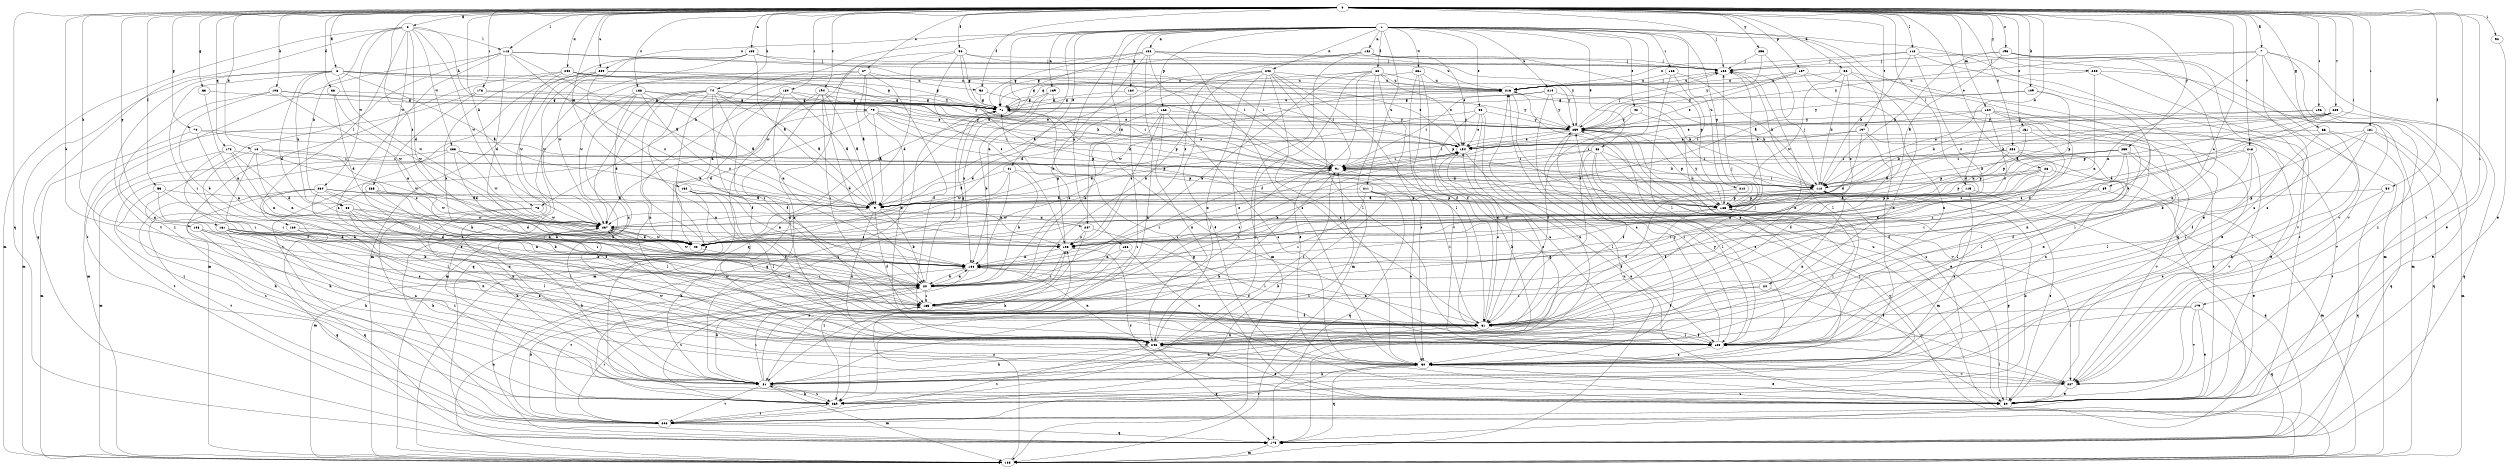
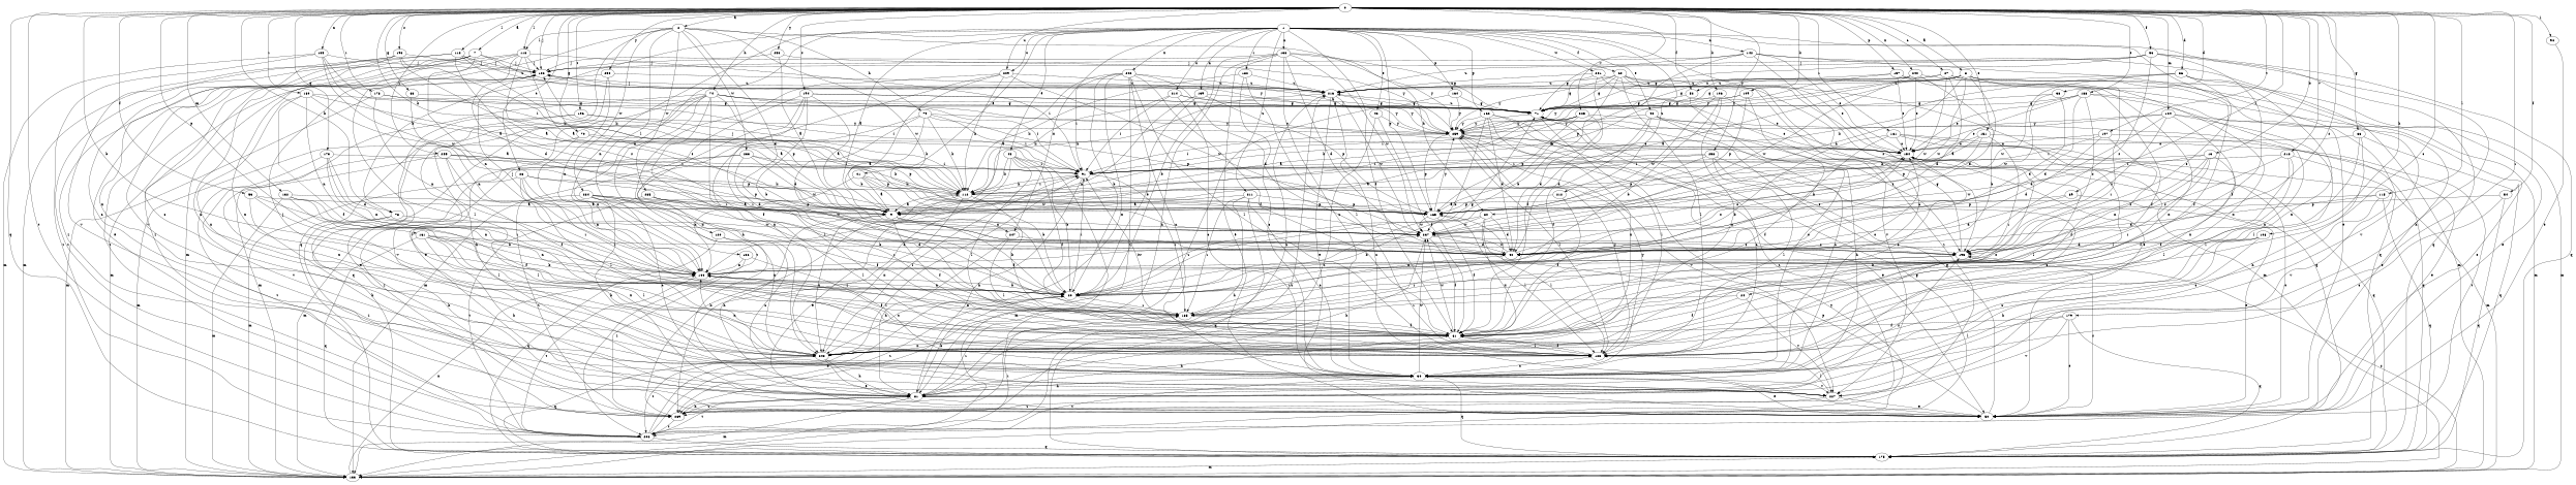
  strict digraph {
    0
    2
    7
    8
    13
    20
    24
    27
    28
    36
    38
    52
    53
    54
    56
    63
    66
    70
    74
    78
    89
    90
    102
    106
    108
    109
    112
    113
    115
    118
    124
    132
    135
    151
    157
    161
    173
    175
    178
    179
    180
    181
    188
    193
    194
    195
    196
    197
    206
    209
    218
    225
    240
    250
    253
    255
    258
    40
    79
    80
    120
    133
    233
    234
    235
    237
    30
    50
    144
    227
    259
    269
    9
    71
    185
    216
    61
    91
    248
    165
    123
    81
    154
    1
    41
    42
    43
    48
    60
    136
    138
    139
    142
    162
    164
    182
    211
    212
    214
    231
    242
    247
    0 -> 2 [label=a]
    0 -> 7 [label=a]
    0 -> 8 [label=a]
    0 -> 13 [label=b]
    0 -> 20 [label=b]
    0 -> 24 [label=c]
    0 -> 27 [label=c]
    0 -> 28 [label=c]
    0 -> 36 [label=d]
    0 -> 38 [label=d]
    0 -> 52 [label=f]
    0 -> 53 [label=f]
    0 -> 54 [label=f]
    0 -> 56 [label=f]
    0 -> 63 [label=g]
    0 -> 66 [label=g]
    0 -> 70 [label=g]
    0 -> 74 [label=h]
    0 -> 78 [label=h]
    0 -> 89 [label=i]
    0 -> 90 [label=i]
    0 -> 102 [label=j]
    0 -> 106 [label=k]
    0 -> 108 [label=k]
    0 -> 109 [label=k]
    0 -> 112 [label=k]
    0 -> 113 [label=l]
    0 -> 115 [label=l]
    0 -> 118 [label=l]
    0 -> 124 [label=m]
    0 -> 132 [label=m]
    0 -> 135 [label=n]
    0 -> 151 [label=o]
    0 -> 157 [label=p]
    0 -> 161 [label=p]
    0 -> 173 [label=q]
    0 -> 175 [label=q]
    0 -> 178 [label=r]
    0 -> 179 [label=r]
    0 -> 180 [label=r]
    0 -> 181 [label=r]
    0 -> 188 [label=s]
    0 -> 193 [label=s]
    0 -> 194 [label=s]
    0 -> 195 [label=s]
    0 -> 196 [label=t]
    0 -> 197 [label=t]
    0 -> 206 [label=t]
    0 -> 209 [label=u]
    0 -> 218 [label=v]
    0 -> 225 [label=v]
    0 -> 240 [label=x]
    0 -> 250 [label=y]
    0 -> 253 [label=y]
    0 -> 255 [label=y]
    0 -> 258 [label=y]
    2 -> 118 [label=l]
    2 -> 175 [label=q]
    2 -> 40 [label=d]
    2 -> 79 [label=h]
    2 -> 80 [label=h]
    2 -> 120 [label=l]
    2 -> 133 [label=m]
    2 -> 233 [label=w]
    2 -> 234 [label=w]
    2 -> 235 [label=w]
    2 -> 237 [label=w]
    7 -> 102 [label=j]
    7 -> 30 [label=c]
    7 -> 50 [label=e]
    7 -> 144 [label=n]
    7 -> 227 [label=v]
    7 -> 259 [label=y]
    7 -> 269 [label=z]
    8 -> 40 [label=d]
    8 -> 80 [label=h]
    8 -> 133 [label=m]
    8 -> 237 [label=w]
    8 -> 227 [label=v]
    8 -> 259 [label=y]
    8 -> 9 [label=a]
    8 -> 71 [label=g]
    8 -> 185 [label=r]
    8 -> 216 [label=u]
    13 -> 195 [label=s]
    13 -> 237 [label=w]
    13 -> 144 [label=n]
    13 -> 185 [label=r]
    13 -> 61 [label=f]
    13 -> 91 [label=i]
    20 -> 144 [label=n]
    20 -> 269 [label=z]
    20 -> 71 [label=g]
    20 -> 185 [label=r]
    20 -> 91 [label=i]
    24 -> 227 [label=v]
    24 -> 185 [label=r]
    24 -> 61 [label=f]
    27 -> 52 [label=u]
    27 -> 40 [label=d]
    27 -> 237 [label=w]
    27 -> 9 [label=a]
    27 -> 61 [label=f]
    27 -> 248 [label=x]
    28 -> 112 [label=k]
    28 -> 133 [label=m]
    28 -> 144 [label=n]
    28 -> 185 [label=r]
    28 -> 165 [label=p]
    28 -> 123 [label=l]
    36 -> 112 [label=k]
    36 -> 195 [label=s]
    36 -> 237 [label=w]
    36 -> 50 [label=e]
    36 -> 216 [label=u]
    36 -> 248 [label=x]
    38 -> 40 [label=d]
    38 -> 237 [label=w]
    38 -> 71 [label=g]
    52 -> 30 [label=c]
    52 -> 71 [label=g]
    53 -> 20 [label=b]
    53 -> 9 [label=a]
    53 -> 123 [label=l]
    53 -> 81 [label=h]
    54 -> 175 [label=q]
    54 -> 30 [label=c]
    54 -> 165 [label=p]
    56 -> 102 [label=j]
    56 -> 175 [label=q]
    56 -> 195 [label=s]
    56 -> 71 [label=g]
    56 -> 216 [label=u]
    56 -> 61 [label=f]
    56 -> 81 [label=h]
    63 -> 144 [label=n]
    63 -> 71 [label=g]
    66 -> 175 [label=q]
    66 -> 123 [label=l]
    66 -> 81 [label=h]
    66 -> 154 [label=o]
    70 -> 133 [label=m]
    70 -> 144 [label=n]
    70 -> 165 [label=p]
    70 -> 154 [label=o]
    74 -> 175 [label=q]
    74 -> 133 [label=m]
    74 -> 50 [label=e]
    74 -> 9 [label=a]
    74 -> 71 [label=g]
    74 -> 185 [label=r]
    74 -> 61 [label=f]
    74 -> 91 [label=i]
    74 -> 248 [label=x]
    74 -> 81 [label=h]
    74 -> 154 [label=o]
    78 -> 237 [label=w]
    78 -> 269 [label=z]
    78 -> 81 [label=h]
    89 -> 40 [label=d]
    89 -> 50 [label=e]
    89 -> 165 [label=p]
    90 -> 50 [label=e]
    102 -> 216 [label=u]
    102 -> 248 [label=x]
    102 -> 123 [label=l]
    106 -> 20 [label=b]
    106 -> 237 [label=w]
    106 -> 71 [label=g]
    106 -> 248 [label=x]
    106 -> 154 [label=o]
    108 -> 20 [label=b]
    108 -> 40 [label=d]
    108 -> 30 [label=c]
    108 -> 81 [label=h]
    109 -> 20 [label=b]
    109 -> 259 [label=y]
    109 -> 71 [label=g]
    109 -> 165 [label=p]
    112 -> 102 [label=j]
    112 -> 50 [label=e]
    112 -> 9 [label=a]
    112 -> 61 [label=f]
    112 -> 91 [label=i]
    112 -> 248 [label=x]
    112 -> 165 [label=p]
    113 -> 102 [label=j]
    113 -> 112 [label=k]
    113 -> 195 [label=s]
    113 -> 206 [label=t]
    113 -> 133 [label=m]
    113 -> 216 [label=u]
    115 -> 175 [label=q]
    115 -> 40 [label=d]
    115 -> 30 [label=c]
    115 -> 9 [label=a]
    118 -> 102 [label=j]
    118 -> 195 [label=s]
    118 -> 206 [label=t]
    118 -> 40 [label=d]
    118 -> 30 [label=c]
    118 -> 269 [label=z]
    118 -> 9 [label=a]
    118 -> 91 [label=i]
    124 -> 195 [label=s]
    124 -> 40 [label=d]
    124 -> 50 [label=e]
    124 -> 259 [label=y]
    124 -> 248 [label=x]
    124 -> 123 [label=l]
    124 -> 154 [label=o]
    132 -> 133 [label=m]
    132 -> 144 [label=n]
    132 -> 9 [label=a]
    132 -> 61 [label=f]
    132 -> 123 [label=l]
    135 -> 102 [label=j]
    135 -> 206 [label=t]
    135 -> 133 [label=m]
    135 -> 237 [label=w]
    135 -> 9 [label=a]
    135 -> 91 [label=i]
    151 -> 112 [label=k]
    151 -> 206 [label=t]
    151 -> 185 [label=r]
    151 -> 165 [label=p]
    151 -> 154 [label=o]
    157 -> 259 [label=y]
    157 -> 216 [label=u]
    157 -> 61 [label=f]
    157 -> 248 [label=x]
    157 -> 154 [label=o]
    161 -> 20 [label=b]
    161 -> 175 [label=q]
    161 -> 40 [label=d]
    161 -> 144 [label=n]
    161 -> 248 [label=x]
    161 -> 123 [label=l]
    161 -> 81 [label=h]
    173 -> 206 [label=t]
    173 -> 40 [label=d]
    173 -> 144 [label=n]
    173 -> 185 [label=r]
    173 -> 91 [label=i]
    175 -> 133 [label=m]
    178 -> 133 [label=m]
    178 -> 144 [label=n]
    178 -> 71 [label=g]
    178 -> 91 [label=i]
    179 -> 175 [label=q]
    179 -> 50 [label=e]
    179 -> 227 [label=v]
    179 -> 61 [label=f]
    179 -> 123 [label=l]
    180 -> 144 [label=n]
    180 -> 9 [label=a]
    180 -> 71 [label=g]
    180 -> 61 [label=f]
    180 -> 248 [label=x]
    180 -> 165 [label=p]
    181 -> 20 [label=b]
    181 -> 175 [label=q]
    181 -> 133 [label=m]
    181 -> 61 [label=f]
    181 -> 123 [label=l]
    181 -> 154 [label=o]
    188 -> 195 [label=s]
    188 -> 40 [label=d]
    188 -> 50 [label=e]
    188 -> 9 [label=a]
    188 -> 71 [label=g]
    188 -> 248 [label=x]
    188 -> 154 [label=o]
    193 -> 102 [label=j]
    193 -> 112 [label=k]
    193 -> 30 [label=c]
    193 -> 227 [label=v]
    193 -> 9 [label=a]
    193 -> 248 [label=x]
    194 -> 20 [label=b]
    194 -> 133 [label=m]
    194 -> 259 [label=y]
    194 -> 9 [label=a]
    194 -> 71 [label=g]
    194 -> 185 [label=r]
    194 -> 248 [label=x]
    195 -> 144 [label=n]
    195 -> 71 [label=g]
    195 -> 185 [label=r]
    196 -> 112 [label=k]
    196 -> 50 [label=e]
    196 -> 227 [label=v]
    196 -> 259 [label=y]
    197 -> 40 [label=d]
    197 -> 50 [label=e]
    197 -> 61 [label=f]
    197 -> 91 [label=i]
    197 -> 154 [label=o]
    206 -> 20 [label=b]
    206 -> 175 [label=q]
    206 -> 71 [label=g]
    206 -> 185 [label=r]
    206 -> 91 [label=i]
    209 -> 20 [label=b]
    209 -> 112 [label=k]
    209 -> 206 [label=t]
    209 -> 237 [label=w]
    209 -> 216 [label=u]
    209 -> 81 [label=h]
    218 -> 195 [label=s]
    218 -> 227 [label=v]
    218 -> 61 [label=f]
    218 -> 91 [label=i]
    218 -> 123 [label=l]
    225 -> 112 [label=k]
    225 -> 175 [label=q]
    225 -> 40 [label=d]
    225 -> 259 [label=y]
    225 -> 9 [label=a]
    225 -> 91 [label=i]
    225 -> 165 [label=p]
    240 -> 20 [label=b]
    240 -> 133 [label=m]
    240 -> 237 [label=w]
    240 -> 71 [label=g]
    240 -> 216 [label=u]
    240 -> 154 [label=o]
    250 -> 133 [label=m]
    250 -> 144 [label=n]
    250 -> 227 [label=v]
    250 -> 216 [label=u]
    253 -> 102 [label=j]
    253 -> 259 [label=y]
    253 -> 9 [label=a]
    255 -> 112 [label=k]
    255 -> 227 [label=v]
    255 -> 185 [label=r]
    255 -> 61 [label=f]
    255 -> 91 [label=i]
    255 -> 248 [label=x]
    255 -> 165 [label=p]
    258 -> 195 [label=s]
    258 -> 30 [label=c]
    258 -> 9 [label=a]
    258 -> 91 [label=i]
    258 -> 165 [label=p]
    258 -> 123 [label=l]
    40 -> 237 [label=w]
    40 -> 185 [label=r]
    40 -> 154 [label=o]
    79 -> 112 [label=k]
    79 -> 40 [label=d]
    79 -> 259 [label=y]
    79 -> 9 [label=a]
    79 -> 91 [label=i]
    79 -> 165 [label=p]
    79 -> 123 [label=l]
    80 -> 20 [label=b]
    80 -> 40 [label=d]
    80 -> 237 [label=w]
    80 -> 248 [label=x]
    80 -> 123 [label=l]
    120 -> 175 [label=q]
    120 -> 40 [label=d]
    120 -> 30 [label=c]
    133 -> 195 [label=s]
    133 -> 144 [label=n]
    133 -> 259 [label=y]
    133 -> 216 [label=u]
    233 -> 40 [label=d]
    233 -> 133 [label=m]
    233 -> 237 [label=w]
    233 -> 269 [label=z]
    233 -> 91 [label=i]
    233 -> 165 [label=p]
    234 -> 237 [label=w]
    234 -> 30 [label=c]
    234 -> 269 [label=z]
    234 -> 9 [label=a]
    234 -> 185 [label=r]
    234 -> 61 [label=f]
    234 -> 248 [label=x]
    234 -> 81 [label=h]
    235 -> 20 [label=b]
    235 -> 206 [label=t]
    235 -> 165 [label=p]
    235 -> 123 [label=l]
    237 -> 195 [label=s]
    237 -> 40 [label=d]
    237 -> 61 [label=f]
    237 -> 81 [label=h]
    30 -> 175 [label=q]
    30 -> 206 [label=t]
    30 -> 237 [label=w]
    30 -> 50 [label=e]
    30 -> 227 [label=v]
    30 -> 259 [label=y]
    30 -> 81 [label=h]
    50 -> 195 [label=s]
    50 -> 71 [label=g]
    50 -> 216 [label=u]
    50 -> 165 [label=p]
    50 -> 154 [label=o]
    144 -> 20 [label=b]
    144 -> 102 [label=j]
    144 -> 206 [label=t]
    144 -> 237 [label=w]
    144 -> 61 [label=f]
    144 -> 154 [label=o]
    227 -> 50 [label=e]
    227 -> 269 [label=z]
    227 -> 123 [label=l]
    259 -> 102 [label=j]
    259 -> 50 [label=e]
    259 -> 227 [label=v]
    259 -> 91 [label=i]
    259 -> 165 [label=p]
    259 -> 123 [label=l]
    259 -> 154 [label=o]
    269 -> 112 [label=k]
    269 -> 206 [label=t]
    269 -> 81 [label=h]
    9 -> 20 [label=b]
    9 -> 61 [label=f]
    9 -> 248 [label=x]
    9 -> 81 [label=h]
    9 -> 247 [label=x]
    71 -> 259 [label=y]
    71 -> 269 [label=z]
    71 -> 216 [label=u]
    71 -> 123 [label=l]
    185 -> 61 [label=f]
    185 -> 154 [label=o]
    216 -> 102 [label=j]
    216 -> 112 [label=k]
    216 -> 237 [label=w]
    216 -> 50 [label=e]
    216 -> 71 [label=g]
    61 -> 237 [label=w]
    61 -> 144 [label=n]
    61 -> 91 [label=i]
    61 -> 248 [label=x]
    61 -> 123 [label=l]
    61 -> 81 [label=h]
    61 -> 154 [label=o]
    91 -> 112 [label=k]
    91 -> 185 [label=r]
    91 -> 81 [label=h]
    248 -> 102 [label=j]
    248 -> 175 [label=q]
    248 -> 206 [label=t]
    248 -> 50 [label=e]
    248 -> 144 [label=n]
    248 -> 91 [label=i]
    248 -> 81 [label=h]
    248 -> 154 [label=o]
    165 -> 237 [label=w]
    165 -> 259 [label=y]
    165 -> 61 [label=f]
    165 -> 123 [label=l]
    123 -> 30 [label=c]
    123 -> 259 [label=y]
    123 -> 61 [label=f]
    81 -> 20 [label=b]
    81 -> 195 [label=s]
    81 -> 206 [label=t]
    81 -> 133 [label=m]
    81 -> 269 [label=z]
    81 -> 185 [label=r]
    81 -> 216 [label=u]
    154 -> 91 [label=i]
    154 -> 123 [label=l]
    1 -> 78 [label=h]
    1 -> 175 [label=q]
    1 -> 209 [label=u]
    1 -> 30 [label=c]
    1 -> 50 [label=e]
    1 -> 144 [label=n]
    1 -> 9 [label=a]
    1 -> 61 [label=f]
    1 -> 165 [label=p]
    1 -> 41 [label=e]
    1 -> 42 [label=e]
    1 -> 43 [label=e]
    1 -> 48 [label=e]
    1 -> 60 [label=f]
    1 -> 136 [label=n]
    1 -> 138 [label=n]
    1 -> 139 [label=n]
    1 -> 142 [label=n]
    1 -> 162 [label=p]
    1 -> 164 [label=p]
    1 -> 182 [label=r]
    1 -> 211 [label=u]
    1 -> 212 [label=u]
    1 -> 214 [label=u]
    1 -> 231 [label=w]
    1 -> 242 [label=x]
    1 -> 247 [label=x]
    41 -> 20 [label=b]
    41 -> 112 [label=k]
    41 -> 237 [label=w]
    41 -> 144 [label=n]
    41 -> 9 [label=a]
    42 -> 259 [label=y]
    42 -> 269 [label=z]
    42 -> 61 [label=f]
    43 -> 40 [label=d]
    43 -> 30 [label=c]
    43 -> 259 [label=y]
    43 -> 61 [label=f]
    43 -> 81 [label=h]
    43 -> 154 [label=o]
    48 -> 20 [label=b]
    48 -> 112 [label=k]
    48 -> 133 [label=m]
    48 -> 269 [label=z]
    48 -> 61 [label=f]
    48 -> 91 [label=i]
    48 -> 123 [label=l]
    60 -> 20 [label=b]
    60 -> 133 [label=m]
    60 -> 50 [label=e]
    60 -> 259 [label=y]
    60 -> 269 [label=z]
    60 -> 71 [label=g]
    60 -> 216 [label=u]
    60 -> 123 [label=l]
    60 -> 154 [label=o]
    136 -> 30 [label=c]
    136 -> 144 [label=n]
    136 -> 269 [label=z]
    138 -> 20 [label=b]
    138 -> 102 [label=j]
    138 -> 40 [label=d]
    138 -> 237 [label=w]
    138 -> 30 [label=c]
    138 -> 50 [label=e]
    138 -> 259 [label=y]
    138 -> 71 [label=g]
    138 -> 81 [label=h]
    139 -> 20 [label=b]
    139 -> 144 [label=n]
    139 -> 71 [label=g]
    139 -> 165 [label=p]
    142 -> 102 [label=j]
+   142 -> 175 [label=q]
    142 -> 195 [label=s]
    142 -> 133 [label=m]
    142 -> 71 [label=g]
    142 -> 165 [label=p]
    142 -> 154 [label=o]
    162 -> 20 [label=b]
    162 -> 195 [label=s]
    162 -> 40 [label=d]
    162 -> 30 [label=c]
    162 -> 259 [label=y]
    162 -> 248 [label=x]
    164 -> 259 [label=y]
    164 -> 269 [label=z]
    164 -> 71 [label=g]
    182 -> 112 [label=k]
    182 -> 30 [label=c]
    182 -> 216 [label=u]
    182 -> 123 [label=l]
    211 -> 175 [label=q]
    211 -> 30 [label=c]
    211 -> 9 [label=a]
    211 -> 185 [label=r]
    211 -> 165 [label=p]
    211 -> 81 [label=h]
    212 -> 61 [label=f]
    212 -> 165 [label=p]
    214 -> 112 [label=k]
    214 -> 30 [label=c]
    214 -> 259 [label=y]
    214 -> 71 [label=g]
    214 -> 91 [label=i]
    231 -> 175 [label=q]
    231 -> 227 [label=v]
    231 -> 71 [label=g]
    231 -> 216 [label=u]
    231 -> 61 [label=f]
    242 -> 20 [label=b]
    242 -> 40 [label=d]
    242 -> 30 [label=c]
    242 -> 269 [label=z]
    242 -> 9 [label=a]
    242 -> 216 [label=u]
    242 -> 61 [label=f]
    242 -> 91 [label=i]
    242 -> 248 [label=x]
    242 -> 123 [label=l]
    247 -> 195 [label=s]
    247 -> 123 [label=l]
    247 -> 81 [label=h]
  }
